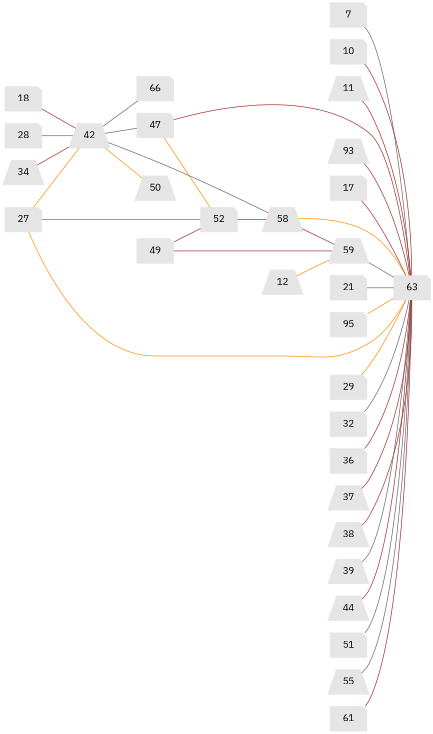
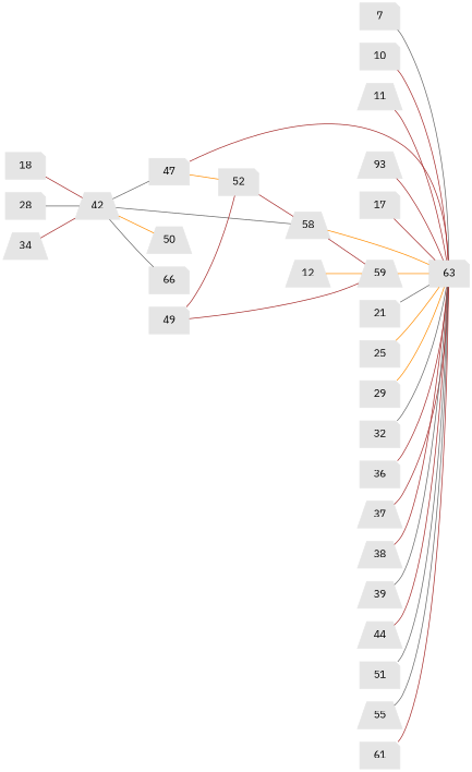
  graph {
    fontname="IBM Plex Sans"
    rankdir=LR
    node [color=gray90 fontname="IBM Plex Sans" shape=note style=filled]
    edge [color=brown fontname="IBM Plex Sans"]
    63 [super="+40+62+8"]
    7
    10
    11 [shape=trapezium]
    59 [shape=trapezium super="+2"]
    12 [shape=trapezium]
    n7 [label=93 shape=trapezium]
    17
    42 [shape=trapezium super="+31+19"]
    47
    50 [shape=trapezium]
    58 [shape=trapezium super="+33+54+23+24+45+48+57"]
    n13 [label=66]
    18
    21
-   25 [label=95]
-   27
+   25
    52 [super="+46"]
    28
    29
    32
    34 [shape=trapezium]
    36
    37 [shape=trapezium]
    38 [shape=trapezium super="+16"]
    39 [shape=trapezium]
    44 [shape=trapezium]
    49
    51 [super="+22"]
    55 [shape=trapezium]
    61
    7 -- 63 [color=gray40]
    10 -- 63
    11 -- 63
-   59 -- 63 [color=gray40 weight=7]
+   59 -- 63 [color=darkorange weight=7]
    12 -- 59 [color=darkorange]
    n7 -- 63
    17 -- 63
    42 -- 47 [color=gray40 weight=2]
    42 -- 50 [color=darkorange]
    42 -- 58 [color=gray40]
    42 -- n13 [color=gray40]
    47 -- 63
    47 -- 52 [color=darkorange]
    58 -- 63 [color=darkorange weight=3]
    58 -- 59
    18 -- 42
    21 -- 63 [color=gray40]
    25 -- 63 [color=darkorange]
-   27 -- 63 [color=darkorange weight=2]
-   27 -- 42 [color=darkorange]
-   27 -- 52 [color=gray40 weight=2]
    52 -- 58 [weight=3]
    28 -- 42 [color=gray40]
    29 -- 63 [color=darkorange]
    32 -- 63 [color=gray40]
    34 -- 42
    36 -- 63
    37 -- 63
    38 -- 63 [weight=2]
    39 -- 63 [color=gray40]
    44 -- 63
    49 -- 59 [weight=3]
    49 -- 52
    51 -- 63 [color=gray40 weight=3]
    55 -- 63 [color=gray40]
    61 -- 63
  }
